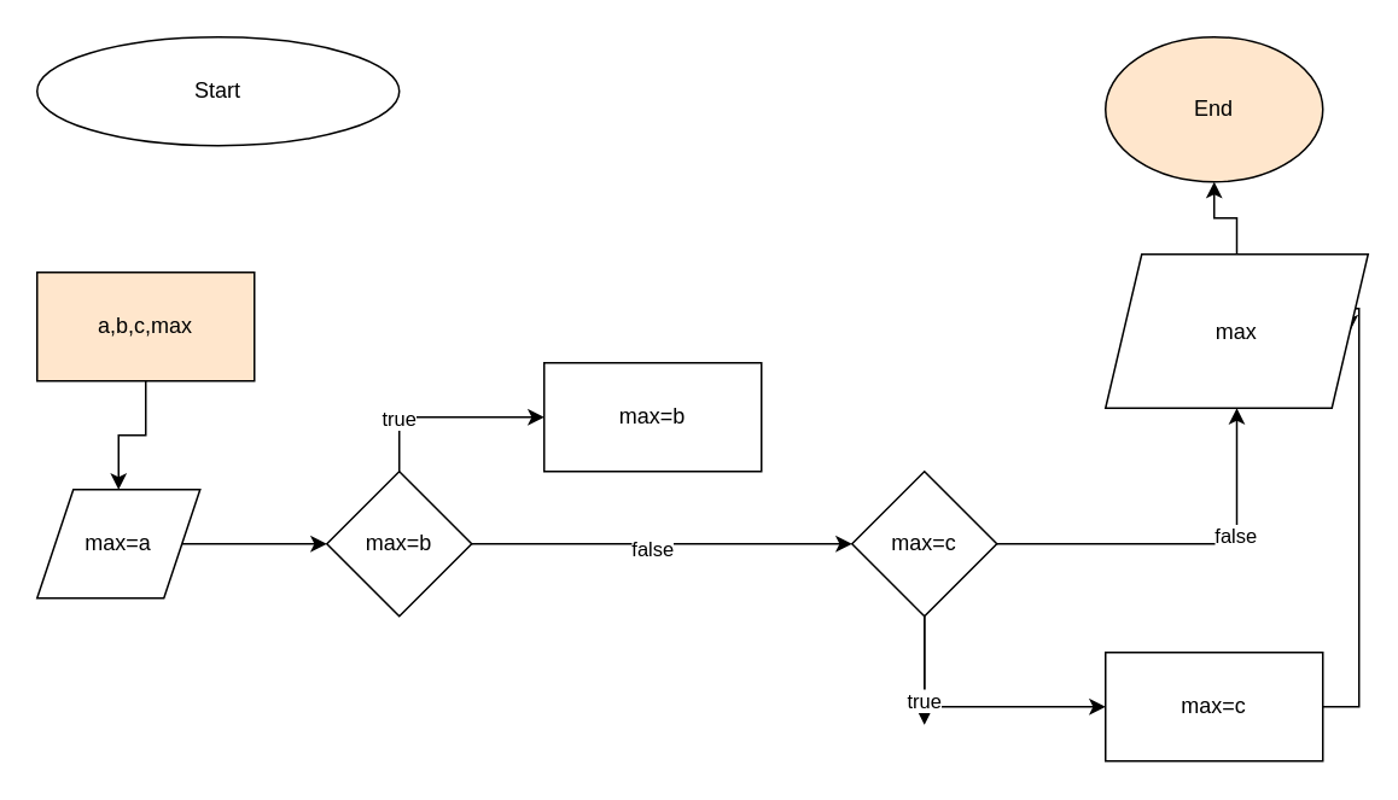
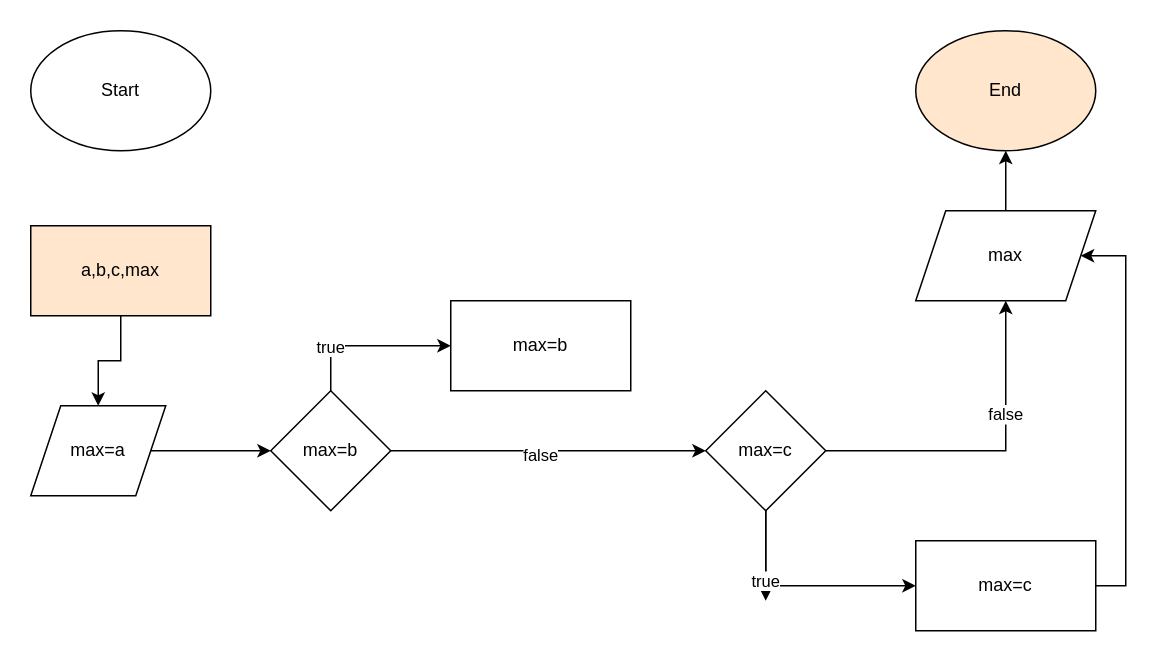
  <mxCell id="0" />
  <mxCell id="1" parent="0" />
- <mxCell id="2" value="Start" style="ellipse;whiteSpace=wrap;html=1;" parent="1" vertex="1"><mxGeometry x="20" y="20" width="200" height="60" as="geometry" /></mxCell>
+ <mxCell id="2" value="Start" style="ellipse;whiteSpace=wrap;html=1;" parent="1" vertex="1"><mxGeometry x="20" y="20" width="120" height="80" as="geometry" /></mxCell>
  <mxCell id="3" style="edgeStyle=orthogonalEdgeStyle;rounded=0;orthogonalLoop=1;jettySize=auto;html=1;exitX=0.5;exitY=1;exitDx=0;exitDy=0;" parent="1" source="4" target="6" edge="1"><mxGeometry relative="1" as="geometry" /></mxCell>
  <mxCell id="4" value="a,b,c,max" style="rounded=0;whiteSpace=wrap;html=1;fillColor=#ffe6cc;" parent="1" vertex="1"><mxGeometry x="20" y="150" width="120" height="60" as="geometry" /></mxCell>
  <mxCell id="5" style="edgeStyle=orthogonalEdgeStyle;rounded=0;orthogonalLoop=1;jettySize=auto;html=1;" parent="1" source="6" target="11" edge="1"><mxGeometry relative="1" as="geometry"><mxPoint x="220" y="300" as="targetPoint" /></mxGeometry></mxCell>
  <mxCell id="6" value="max=a" style="shape=parallelogram;perimeter=parallelogramPerimeter;whiteSpace=wrap;html=1;fixedSize=1;" parent="1" vertex="1"><mxGeometry x="20" y="270" width="90" height="60" as="geometry" /></mxCell>
  <mxCell id="7" style="edgeStyle=orthogonalEdgeStyle;rounded=0;orthogonalLoop=1;jettySize=auto;html=1;" parent="1" source="11" target="18" edge="1"><mxGeometry relative="1" as="geometry" /></mxCell>
  <mxCell id="8" value="false" style="edgeLabel;html=1;align=center;verticalAlign=middle;resizable=0;points=[];" parent="7" vertex="1" connectable="0"><mxGeometry x="-0.059" y="-2" relative="1" as="geometry"><mxPoint as="offset" /></mxGeometry></mxCell>
  <mxCell id="9" style="edgeStyle=orthogonalEdgeStyle;rounded=0;orthogonalLoop=1;jettySize=auto;html=1;exitX=0.5;exitY=0;exitDx=0;exitDy=0;entryX=0;entryY=0.5;entryDx=0;entryDy=0;" parent="1" source="11" target="12" edge="1"><mxGeometry relative="1" as="geometry"><mxPoint x="270" y="230" as="targetPoint" /></mxGeometry></mxCell>
  <mxCell id="10" value="true" style="edgeLabel;html=1;align=center;verticalAlign=middle;resizable=0;points=[];" parent="9" vertex="1" connectable="0"><mxGeometry x="-0.455" y="1" relative="1" as="geometry"><mxPoint x="-1" y="1" as="offset" /></mxGeometry></mxCell>
  <mxCell id="11" value="max=b" style="rhombus;whiteSpace=wrap;html=1;" parent="1" vertex="1"><mxGeometry x="180" y="260" width="80" height="80" as="geometry" /></mxCell>
  <mxCell id="12" value="max=b" style="rounded=0;whiteSpace=wrap;html=1;" parent="1" vertex="1"><mxGeometry x="300" y="200" width="120" height="60" as="geometry" /></mxCell>
  <mxCell id="13" style="edgeStyle=orthogonalEdgeStyle;rounded=0;orthogonalLoop=1;jettySize=auto;html=1;exitX=1;exitY=0.5;exitDx=0;exitDy=0;entryX=0.5;entryY=1;entryDx=0;entryDy=0;" parent="1" source="18" target="22" edge="1"><mxGeometry relative="1" as="geometry" /></mxCell>
  <mxCell id="14" value="false" style="edgeLabel;html=1;align=center;verticalAlign=middle;resizable=0;points=[];" parent="13" vertex="1" connectable="0"><mxGeometry x="0.322" y="1" relative="1" as="geometry"><mxPoint as="offset" /></mxGeometry></mxCell>
  <mxCell id="15" style="edgeStyle=orthogonalEdgeStyle;rounded=0;orthogonalLoop=1;jettySize=auto;html=1;" parent="1" source="18" edge="1"><mxGeometry relative="1" as="geometry"><mxPoint x="510" y="400" as="targetPoint" /></mxGeometry></mxCell>
  <mxCell id="16" style="edgeStyle=orthogonalEdgeStyle;rounded=0;orthogonalLoop=1;jettySize=auto;html=1;exitX=0.5;exitY=1;exitDx=0;exitDy=0;entryX=0;entryY=0.5;entryDx=0;entryDy=0;" parent="1" source="18" target="20" edge="1"><mxGeometry relative="1" as="geometry" /></mxCell>
  <mxCell id="17" value="true" style="edgeLabel;html=1;align=center;verticalAlign=middle;resizable=0;points=[];" parent="16" vertex="1" connectable="0"><mxGeometry x="-0.387" y="-1" relative="1" as="geometry"><mxPoint as="offset" /></mxGeometry></mxCell>
  <mxCell id="18" value="max=c" style="rhombus;whiteSpace=wrap;html=1;" parent="1" vertex="1"><mxGeometry x="470" y="260" width="80" height="80" as="geometry" /></mxCell>
  <mxCell id="19" style="edgeStyle=orthogonalEdgeStyle;rounded=0;orthogonalLoop=1;jettySize=auto;html=1;exitX=1;exitY=0.5;exitDx=0;exitDy=0;entryX=1;entryY=0.5;entryDx=0;entryDy=0;" parent="1" source="20" target="22" edge="1"><mxGeometry relative="1" as="geometry"><Array as="points"><mxPoint x="750" y="390" /><mxPoint x="750" y="170" /></Array></mxGeometry></mxCell>
  <mxCell id="20" value="max=c" style="rounded=0;whiteSpace=wrap;html=1;" parent="1" vertex="1"><mxGeometry x="610" y="360" width="120" height="60" as="geometry" /></mxCell>
  <mxCell id="21" value="" style="edgeStyle=orthogonalEdgeStyle;rounded=0;orthogonalLoop=1;jettySize=auto;html=1;" parent="1" source="22" target="23" edge="1"><mxGeometry relative="1" as="geometry" /></mxCell>
- <mxCell id="22" value="max" style="shape=parallelogram;perimeter=parallelogramPerimeter;whiteSpace=wrap;html=1;fixedSize=1;" parent="1" vertex="1"><mxGeometry x="610" y="140" width="145" height="85" as="geometry" /></mxCell>
+ <mxCell id="22" value="max" style="shape=parallelogram;perimeter=parallelogramPerimeter;whiteSpace=wrap;html=1;fixedSize=1;" parent="1" vertex="1"><mxGeometry x="610" y="140" width="120" height="60" as="geometry" /></mxCell>
  <mxCell id="23" value="End" style="ellipse;whiteSpace=wrap;html=1;fillColor=#ffe6cc;" parent="1" vertex="1"><mxGeometry x="610" y="20" width="120" height="80" as="geometry" /></mxCell>
